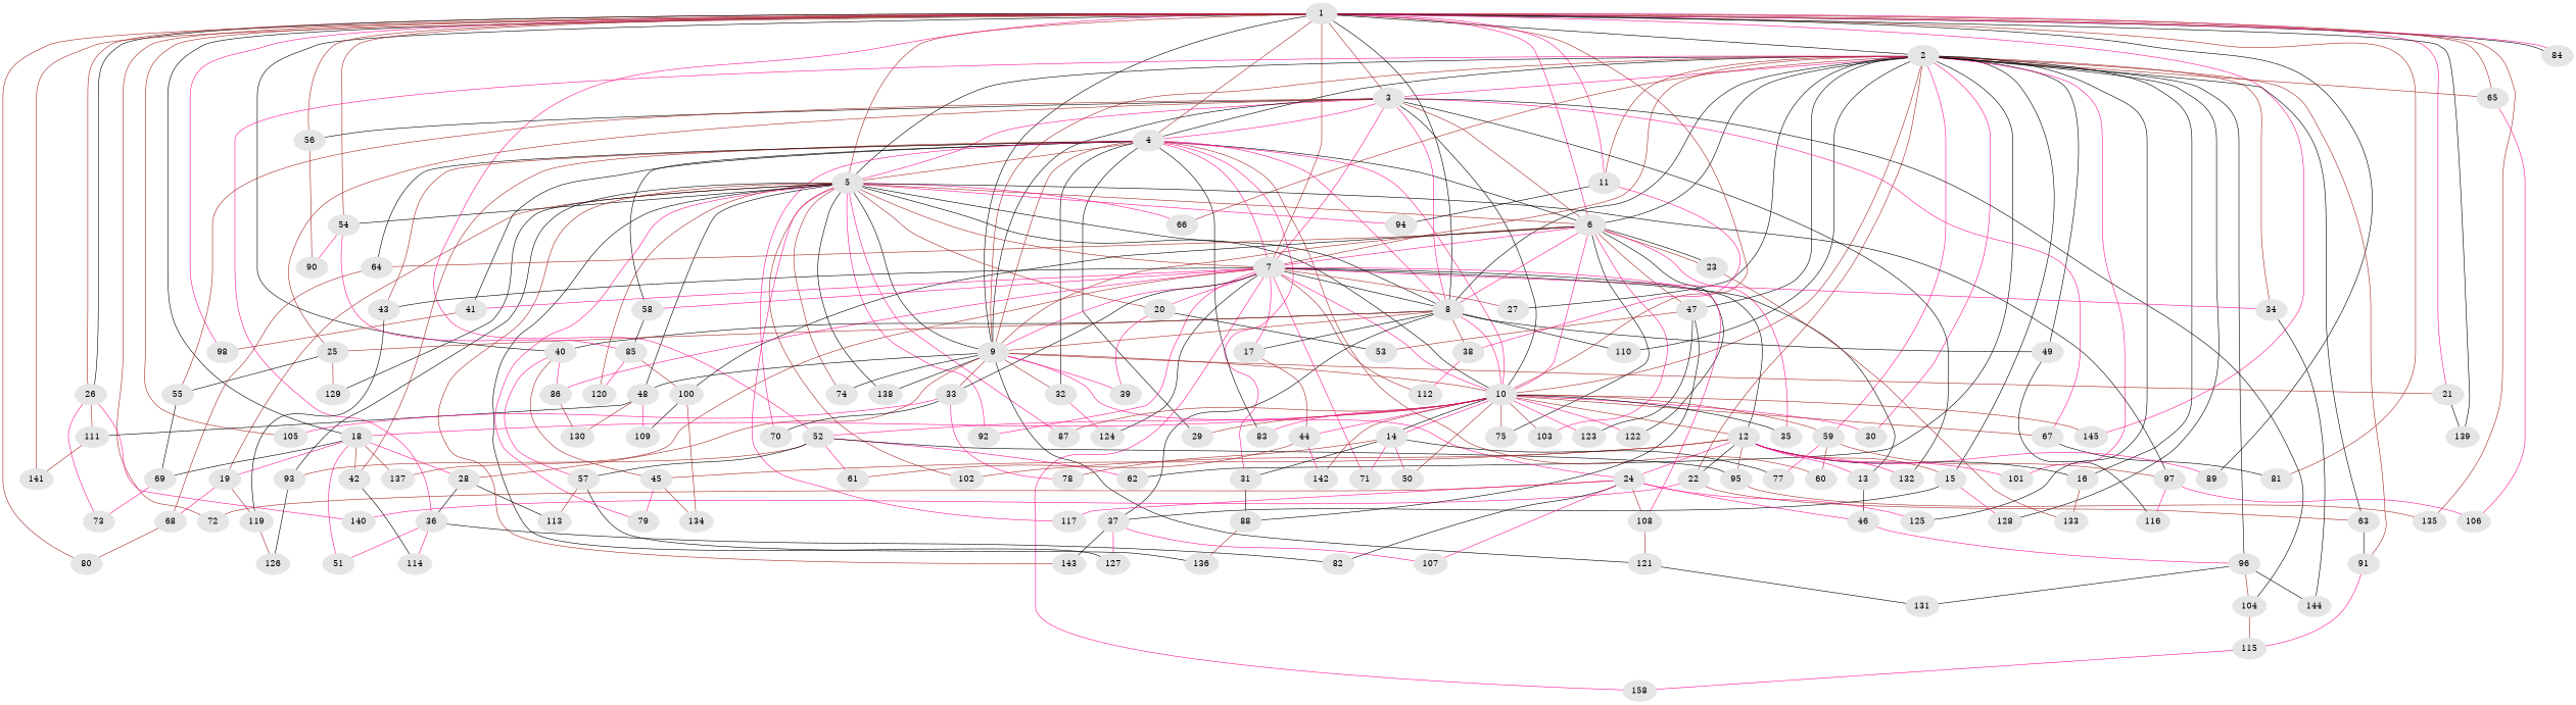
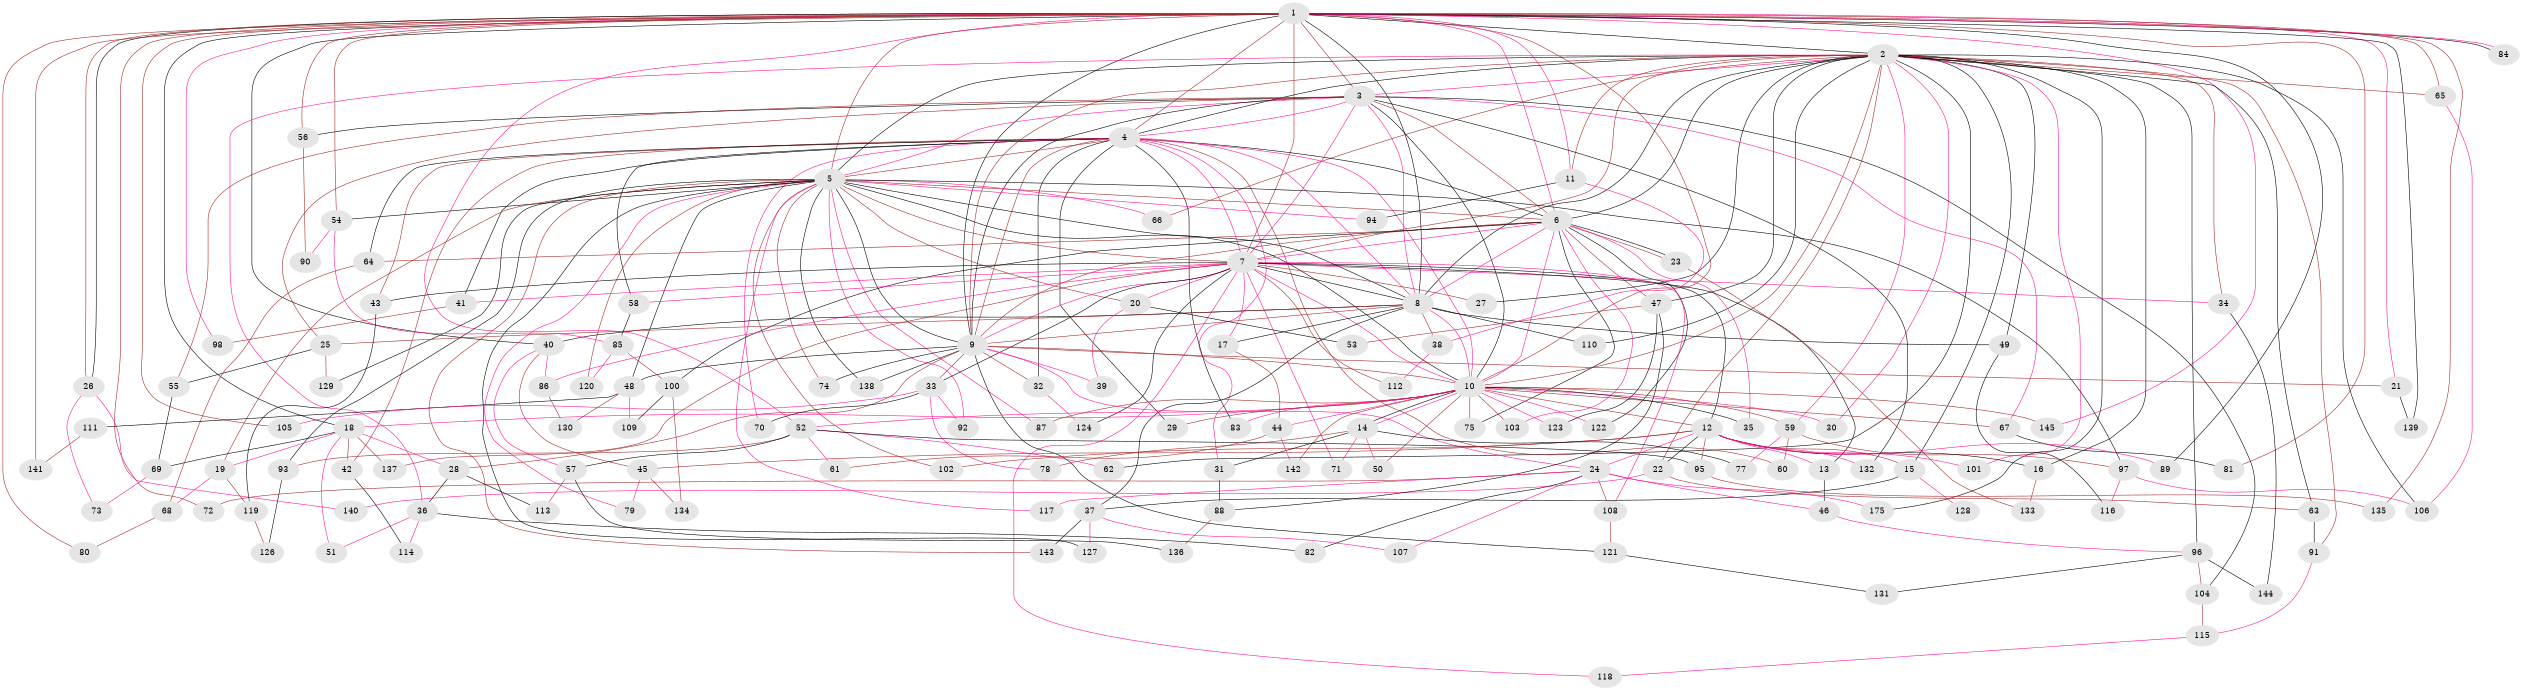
  graph {
    node [color=gray90 style=filled]
    edge [color=black]
    1
    2
    3
    4
    5
    6
    7
    8
    9
    10
    11
    18
    21
    26
    40
    52
    54
    56
    65
    72
    80
    81
    84
    89
    98
    105
    135
    139
    141
    145
    15
    16
    22
    27
    30
    34
    36
    47
    49
    59
    62
    63
    66
    91
    96
    101
    110
-   125
+   125 [label=175]
    128
    25
    55
    67
    104
    132
    29
    31
    32
    41
    42
    43
    58
    60
    64
    70
    83
    19
    20
    48
    74
    79
    87
    92
    93
    94
    97
    102
    117
    120
    127
    129
    138
    143
    100
    23
    35
    75
    103
    122
    12
    13
    17
    33
    71
    86
    108
    112
-   118 [label=158]
+   118
    124
    137
    37
    38
    24
    28
    39
    121
    14
    44
    50
    123
    142
    51
    69
    140
    73
    111
    45
    57
    95
    61
    85
    90
    106
    133
    144
    82
    114
    53
    88
    116
    77
    115
    131
    119
    68
    109
    130
    126
    134
    46
    78
    107
    113
    136
    1 -- 2
    1 -- 3 [color=brown]
    1 -- 4 [color=brown]
    1 -- 5 [color=brown]
    1 -- 6 [color=deeppink]
    1 -- 7 [color=brown]
    1 -- 8
    1 -- 9
    1 -- 10 [color=brown]
    1 -- 11 [color=deeppink]
    1 -- 18
    1 -- 21 [color=deeppink]
    1 -- 26 [color=brown]
    1 -- 26
    1 -- 40
    1 -- 52 [color=deeppink]
    1 -- 54 [color=brown]
    1 -- 56 [color=brown]
    1 -- 65 [color=brown]
    1 -- 72 [color=brown]
    1 -- 80 [color=brown]
    1 -- 81 [color=brown]
    1 -- 84
    1 -- 84 [color=deeppink]
    1 -- 89
    1 -- 98 [color=deeppink]
    1 -- 105 [color=brown]
    1 -- 135 [color=brown]
    1 -- 139
    1 -- 141 [color=brown]
    1 -- 145 [color=deeppink]
    2 -- 3 [color=deeppink]
    2 -- 4
    2 -- 5
    2 -- 6
    2 -- 7 [color=brown]
    2 -- 8
    2 -- 9 [color=brown]
    2 -- 10 [color=brown]
    2 -- 11 [color=brown]
    2 -- 65 [color=brown]
    2 -- 15
    2 -- 16
    2 -- 22 [color=brown]
    2 -- 27
    2 -- 30 [color=deeppink]
    2 -- 34 [color=brown]
    2 -- 36 [color=deeppink]
    2 -- 47
    2 -- 49
    2 -- 59 [color=deeppink]
    2 -- 62
    2 -- 63
    2 -- 66 [color=brown]
    2 -- 91 [color=brown]
    2 -- 96
    2 -- 101 [color=deeppink]
    2 -- 110
    2 -- 125
-   2 -- 128
+   2 -- 106
    3 -- 4 [color=deeppink]
    3 -- 5 [color=deeppink]
    3 -- 6 [color=brown]
    3 -- 7 [color=deeppink]
    3 -- 8 [color=deeppink]
    3 -- 9
    3 -- 10
    3 -- 56
    3 -- 25 [color=brown]
    3 -- 55 [color=brown]
    3 -- 67 [color=deeppink]
    3 -- 104
    3 -- 132
    4 -- 5 [color=brown]
    4 -- 6
    4 -- 7 [color=deeppink]
    4 -- 8 [color=deeppink]
    4 -- 9 [color=brown]
    4 -- 10 [color=deeppink]
    4 -- 29
    4 -- 31 [color=deeppink]
    4 -- 32
    4 -- 41
    4 -- 42 [color=brown]
    4 -- 43 [color=brown]
    4 -- 58
    4 -- 60 [color=brown]
    4 -- 64
    4 -- 70 [color=deeppink]
    4 -- 83
    5 -- 6 [color=brown]
    5 -- 7 [color=brown]
    5 -- 8
    5 -- 9
    5 -- 10
    5 -- 54
    5 -- 66 [color=deeppink]
    5 -- 19 [color=brown]
    5 -- 20 [color=brown]
    5 -- 48
    5 -- 74 [color=brown]
    5 -- 79 [color=deeppink]
    5 -- 87 [color=deeppink]
    5 -- 92 [color=deeppink]
    5 -- 93
    5 -- 94 [color=deeppink]
    5 -- 97
    5 -- 102 [color=brown]
    5 -- 117 [color=deeppink]
    5 -- 120 [color=brown]
    5 -- 127
    5 -- 129
    5 -- 138
    5 -- 143 [color=brown]
    6 -- 7 [color=deeppink]
    6 -- 8 [color=deeppink]
    6 -- 9 [color=brown]
    6 -- 10 [color=deeppink]
    6 -- 47 [color=brown]
    6 -- 64 [color=brown]
    6 -- 100
    6 -- 23 [color=brown]
    6 -- 23
    6 -- 35 [color=deeppink]
    6 -- 75
    6 -- 103 [color=deeppink]
    6 -- 122
    7 -- 8
    7 -- 9 [color=deeppink]
    7 -- 10 [color=deeppink]
    7 -- 27 [color=brown]
    7 -- 34 [color=deeppink]
    7 -- 41 [color=deeppink]
    7 -- 43
    7 -- 58 [color=deeppink]
    7 -- 20 [color=deeppink]
-   7 -- 92 [color=deeppink]
+   33 -- 92 [color=deeppink]
    7 -- 12
    7 -- 13
    7 -- 17 [color=deeppink]
    7 -- 33
    7 -- 71 [color=deeppink]
    7 -- 86 [color=deeppink]
    7 -- 108 [color=deeppink]
    7 -- 112 [color=brown]
    7 -- 118 [color=deeppink]
    7 -- 124
    7 -- 137 [color=brown]
    8 -- 9 [color=brown]
    8 -- 10 [color=deeppink]
    8 -- 40
    8 -- 49
    8 -- 110
    8 -- 25 [color=brown]
    8 -- 17
    8 -- 37
    8 -- 38 [color=brown]
    9 -- 10 [color=brown]
    9 -- 21 [color=brown]
    9 -- 32 [color=brown]
    9 -- 48
    9 -- 74
    9 -- 138
    9 -- 33 [color=brown]
    9 -- 24 [color=deeppink]
    9 -- 28 [color=brown]
    9 -- 39 [color=deeppink]
    9 -- 121
    10 -- 18 [color=deeppink]
    10 -- 52 [color=deeppink]
    10 -- 145 [color=brown]
    10 -- 30 [color=deeppink]
    10 -- 59 [color=brown]
    10 -- 67 [color=brown]
    10 -- 29 [color=brown]
    10 -- 83 [color=deeppink]
    10 -- 87 [color=brown]
    10 -- 35
    10 -- 75 [color=brown]
    10 -- 103 [color=brown]
    10 -- 122 [color=deeppink]
    10 -- 12 [color=brown]
    10 -- 14
    10 -- 14 [color=deeppink]
    10 -- 44 [color=deeppink]
    10 -- 50 [color=brown]
    10 -- 123 [color=deeppink]
    10 -- 142 [color=brown]
    11 -- 94
    11 -- 38 [color=deeppink]
    18 -- 42 [color=brown]
    18 -- 19 [color=deeppink]
    18 -- 137 [color=brown]
    18 -- 28 [color=deeppink]
    18 -- 51 [color=deeppink]
    18 -- 69
    21 -- 139
    26 -- 140 [color=deeppink]
    26 -- 73 [color=deeppink]
-   26 -- 111 [color=brown]
    40 -- 86 [color=deeppink]
    40 -- 45 [color=brown]
    40 -- 57 [color=deeppink]
    52 -- 62 [color=deeppink]
    52 -- 93 [color=brown]
    52 -- 57
    52 -- 95
    52 -- 61 [color=deeppink]
    54 -- 85 [color=deeppink]
    54 -- 90 [color=deeppink]
    56 -- 90 [color=brown]
    65 -- 106 [color=deeppink]
    15 -- 128 [color=deeppink]
    15 -- 37
    16 -- 133 [color=brown]
    22 -- 63 [color=brown]
    22 -- 140 [color=deeppink]
    34 -- 144
    36 -- 51 [color=deeppink]
    36 -- 82
    36 -- 114 [color=deeppink]
    47 -- 123
    47 -- 53 [color=brown]
    47 -- 88
    49 -- 116
    59 -- 60 [color=brown]
    59 -- 97 [color=brown]
    59 -- 77 [color=deeppink]
    63 -- 91
    91 -- 115 [color=deeppink]
    96 -- 104 [color=brown]
    96 -- 144
    96 -- 131
    25 -- 55
    25 -- 129 [color=brown]
    55 -- 69
    67 -- 81
    104 -- 115 [color=brown]
    31 -- 88
    32 -- 124 [color=deeppink]
    41 -- 98 [color=brown]
    42 -- 114
    43 -- 119
    58 -- 85
    64 -- 68 [color=brown]
    19 -- 119 [color=brown]
    19 -- 68 [color=deeppink]
    20 -- 39 [color=deeppink]
    20 -- 53
    48 -- 111
    48 -- 109 [color=deeppink]
    48 -- 130 [color=brown]
    93 -- 126
    97 -- 106 [color=deeppink]
    97 -- 116 [color=deeppink]
    100 -- 109
    100 -- 134 [color=brown]
    23 -- 133 [color=brown]
    12 -- 89 [color=deeppink]
    12 -- 15 [color=brown]
    12 -- 16
    12 -- 22
    12 -- 101 [color=deeppink]
    12 -- 132 [color=deeppink]
    12 -- 102 [color=brown]
    12 -- 13 [color=deeppink]
    12 -- 24 [color=deeppink]
    12 -- 45 [color=brown]
    12 -- 95 [color=brown]
    13 -- 46
    17 -- 44 [color=brown]
    33 -- 105 [color=deeppink]
    33 -- 70
    33 -- 78 [color=deeppink]
    86 -- 130 [color=brown]
    108 -- 121 [color=brown]
    37 -- 127 [color=deeppink]
    37 -- 143
    37 -- 107 [color=deeppink]
    38 -- 112 [color=deeppink]
    24 -- 72 [color=brown]
    24 -- 125 [color=deeppink]
    24 -- 117 [color=deeppink]
    24 -- 108 [color=brown]
    24 -- 82
    24 -- 46 [color=deeppink]
    24 -- 107 [color=deeppink]
    28 -- 36
    28 -- 113
    121 -- 131
    14 -- 31
    14 -- 71 [color=deeppink]
    14 -- 50 [color=deeppink]
    14 -- 77
    14 -- 78 [color=brown]
    44 -- 142 [color=deeppink]
    44 -- 61 [color=brown]
    69 -- 73 [color=deeppink]
    111 -- 141 [color=brown]
    45 -- 79 [color=deeppink]
    45 -- 134 [color=brown]
    57 -- 113 [color=brown]
    57 -- 136
    95 -- 135 [color=brown]
    85 -- 120 [color=deeppink]
    85 -- 100 [color=brown]
    88 -- 136 [color=brown]
    115 -- 118 [color=deeppink]
    119 -- 126 [color=brown]
    68 -- 80 [color=brown]
    46 -- 96 [color=deeppink]
  }
